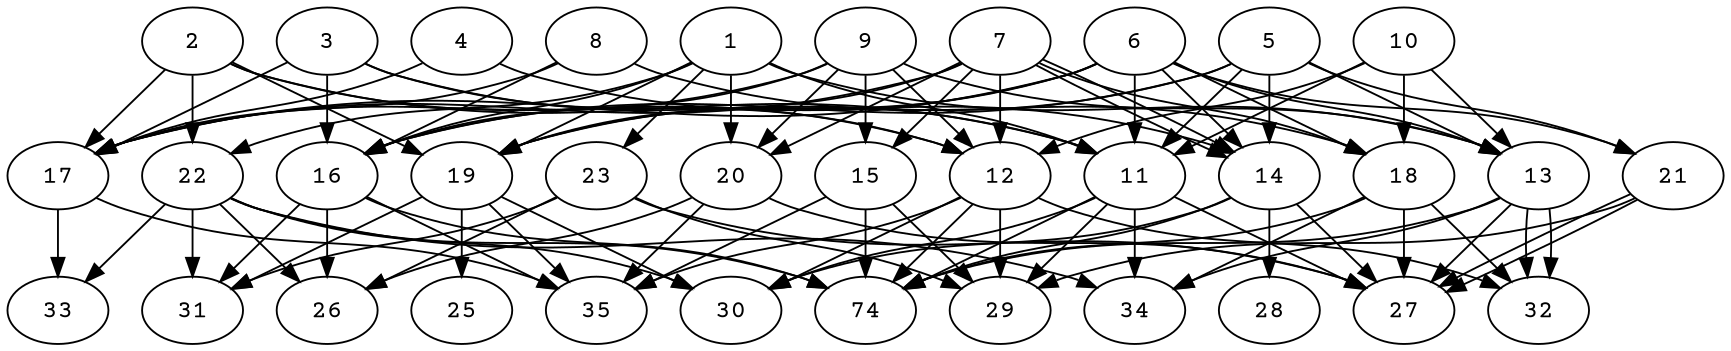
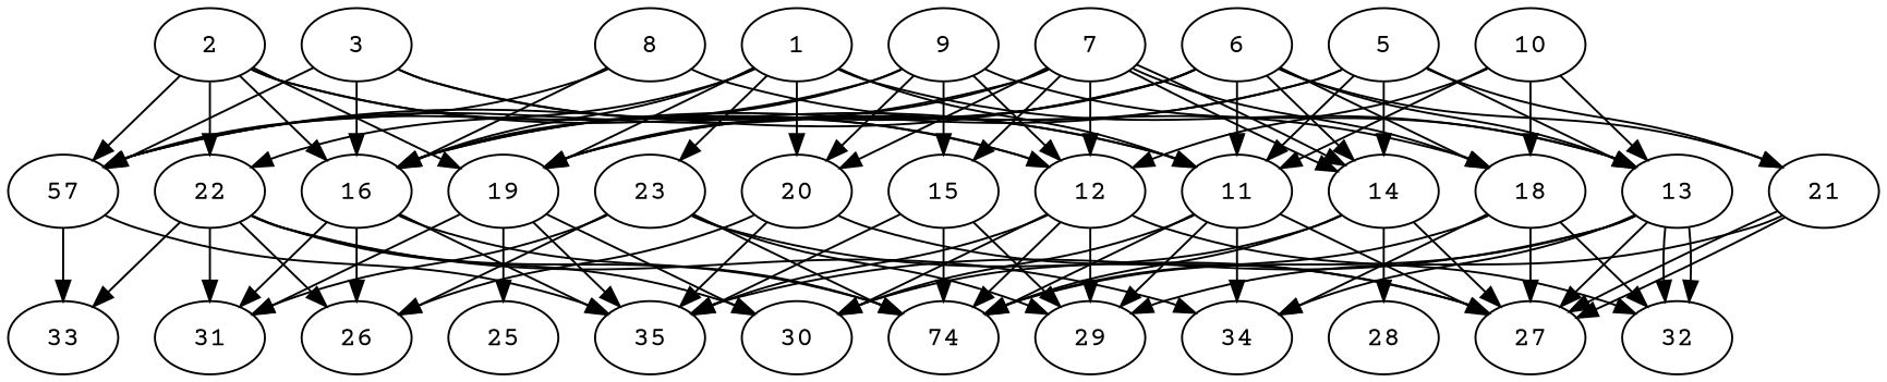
  digraph {
    fontname="Courier Prime"
    node [alpha=0.05 fontname="Courier Prime"]
    edge [fontname="Courier Prime"]
    1 [alpha=0.00 expect_size=8385536]
    11 [alpha=0.10 expect_size=18423808]
    13 [alpha=0.15 expect_size=44027904]
    16 [alpha=0.10 expect_size=32628736]
    19 [alpha=0.00 expect_size=41203712]
    20 [alpha=0.18 expect_size=41679872]
    22 [alpha=0.16 expect_size=33265664]
    23 [expect_size=40427520]
    n9 [alpha=0.03 expect_size=29324288 label=74]
    27 [expect_size=15685632]
    29 [alpha=0.19 expect_size=39907328]
    30 [expect_size=40530944]
    34 [alpha=0.18 expect_size=29693952]
    32 [alpha=0.15 expect_size=27100160]
    35 [alpha=0.11 expect_size=37619712]
    26 [alpha=0.01 expect_size=38642688]
    31 [alpha=0.17 expect_size=35213312]
    25 [alpha=0.04 expect_size=46088192]
    33 [alpha=0.10 expect_size=17401856]
    2 [alpha=0.11 expect_size=6453248]
    12 [alpha=0.03 expect_size=18676736]
-   17 [expect_size=49883136]
+   17 [expect_size=49883136 label=57]
    3 [alpha=0.18 expect_size=28819456]
-   4 [alpha=0.10 expect_size=26070016]
    14 [alpha=0.07 expect_size=39168000]
    28 [expect_size=28595200]
    5 [alpha=0.08 expect_size=11016192]
    21 [alpha=0.17 expect_size=8827904]
    6 [alpha=0.07 expect_size=44023808]
    18 [expect_size=34835456]
    7 [alpha=0.14 expect_size=21611520]
    15 [alpha=0.17 expect_size=14411776]
    8 [alpha=0.03 expect_size=43640832]
    9 [alpha=0.00 expect_size=36517888]
    10 [alpha=0.06 expect_size=36123648]
    1 -> 11
    1 -> 13
    1 -> 16
    1 -> 19
    1 -> 20
    1 -> 22
    1 -> 23
    11 -> n9
    11 -> 27
    11 -> 29
    11 -> 30
    11 -> 34
    13 -> n9
    13 -> 27
    13 -> 34
    13 -> 32
    13 -> 32
+   13 -> 35
    16 -> n9
    16 -> 35
    16 -> 26
    16 -> 31
    19 -> 30
    19 -> 35
    19 -> 31
    19 -> 25
    20 -> 27
    20 -> 35
    20 -> 26
    22 -> n9
    22 -> 30
    22 -> 34
    22 -> 26
    22 -> 31
    22 -> 33
+   23 -> n9
    23 -> 27
    23 -> 29
    23 -> 26
    23 -> 31
    2 -> 11
+   2 -> 16
    2 -> 19
    2 -> 22
    2 -> 12
    2 -> 17
    12 -> n9
    12 -> 29
    12 -> 30
    12 -> 32
    12 -> 35
    17 -> 35
    17 -> 33
    3 -> 11
    3 -> 16
    3 -> 12
    3 -> 17
-   4 -> 17
-   4 -> 14
    14 -> n9
    14 -> 27
    14 -> 30
    14 -> 28
    5 -> 11
    5 -> 13
    5 -> 16
    5 -> 19
    5 -> 14
    5 -> 21
    21 -> 27
    21 -> 27
    21 -> 29
    6 -> 11
    6 -> 13
    6 -> 16
    6 -> 19
    6 -> 17
    6 -> 14
    6 -> 21
    6 -> 18
    18 -> n9
    18 -> 27
    18 -> 34
    18 -> 32
    7 -> 19
    7 -> 20
    7 -> 12
    7 -> 17
    7 -> 14
    7 -> 14
    7 -> 18
    7 -> 15
    15 -> n9
    15 -> 29
    15 -> 35
    8 -> 16
    8 -> 17
    8 -> 18
    9 -> 13
    9 -> 16
    9 -> 20
    9 -> 12
    9 -> 17
    9 -> 15
    10 -> 11
    10 -> 13
    10 -> 12
    10 -> 18
  }
